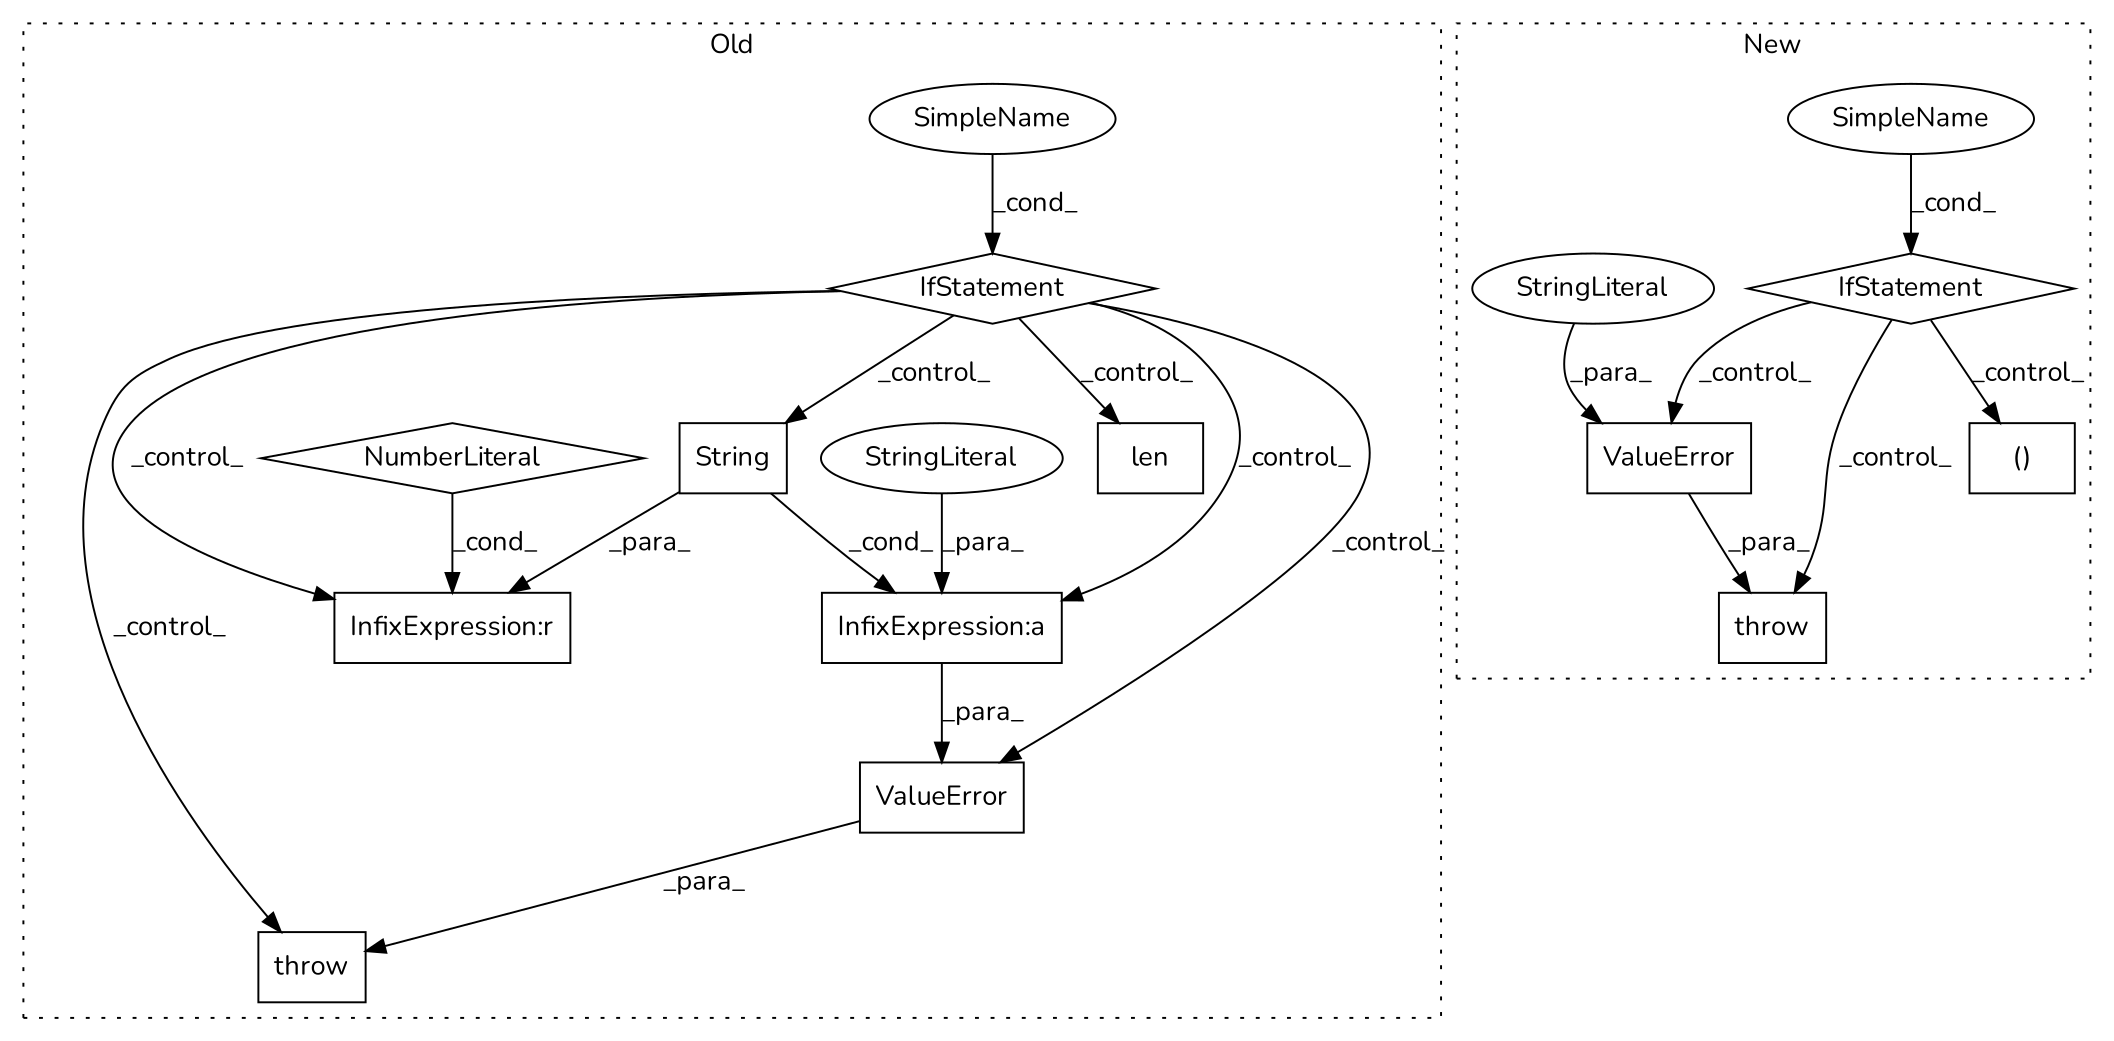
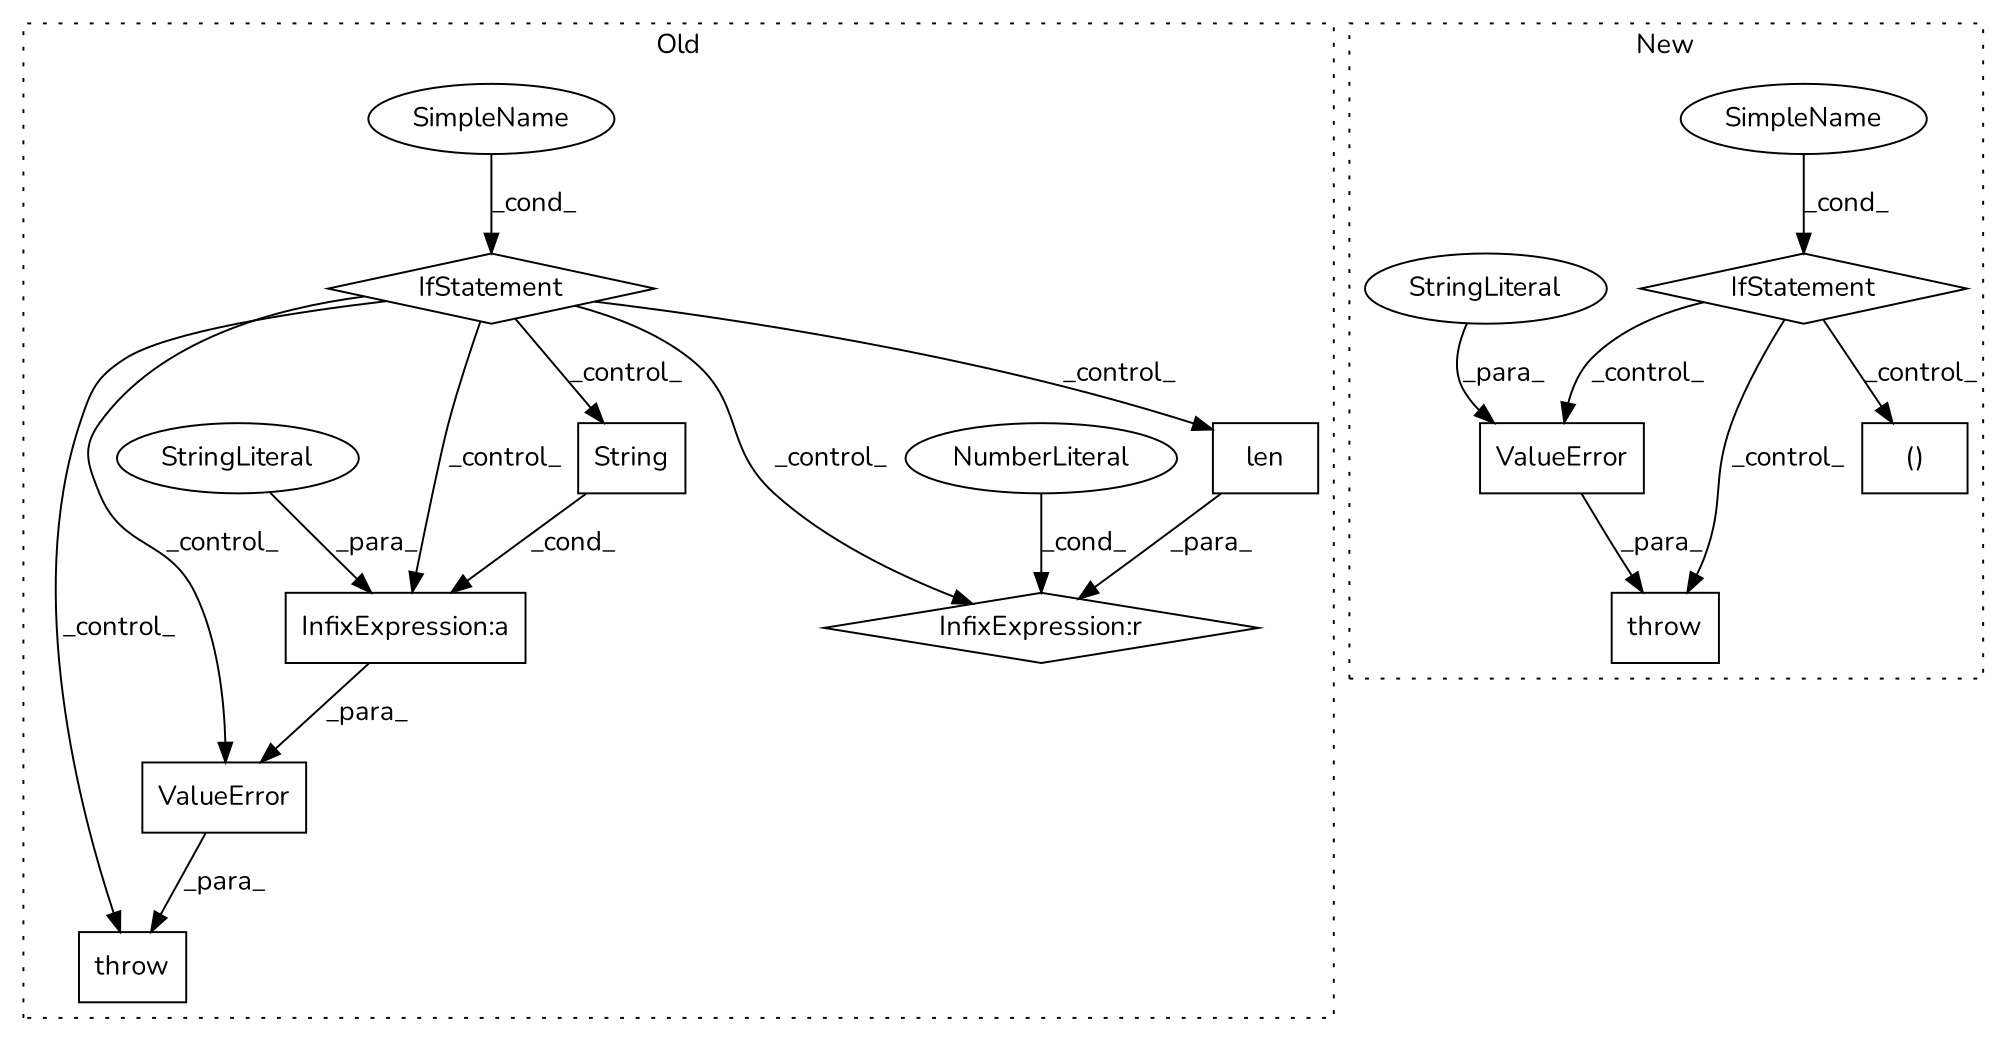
  digraph {
    fontname=Nunito
    node [a=32 fontname=Nunito shape=box]
    edge [fontname=Nunito]
    n1 [a=53 l=6 label=throw s=11186]
    n2 [a=27 l=3 label="InfixExpression:a" s=11378]
    n3 [a=45 l=36 label=StringLiteral s=11381 shape=ellipse]
    n4 [l="7,1" label=String s="11345,11376"]
    n5 [l="11,1" label=ValueError s="11192,11417"]
    n6 [a=25 l="4,2" label=IfStatement s="11141,11174" shape=diamond]
    n7 [a=42 label=SimpleName shape=ellipse]
    n8 [l="4,1" label=len s="11438,11479"]
-   n9 [a=27 l=4 label="InfixExpression:r" s=11480]
-   n10 [a=34 l=1 label=NumberLiteral s=11484 shape=diamond]
+   n9 [a=27 l=4 label="InfixExpression:r" s=11480 shape=diamond]
+   n10 [a=34 l=1 label=NumberLiteral s=11484 shape=ellipse]
    n11 [a=53 l=6 label=throw s=11100]
    n12 [l="11,1" label=ValueError s="11106,11169"]
    n13 [a=45 l=52 label=StringLiteral s=11117 shape=ellipse]
    n14 [a=42 label=SimpleName shape=ellipse]
    n15 [a=25 l="4,2" label=IfStatement s="11067,11084" shape=diamond]
    n16 [a=106 l=28 label="()" s=11274]
    subgraph cluster_1 {
      label=Old
      style=dotted
      n1
      n2
      n3
      n4
      n5
      n6
      n7
      n8
      n9
      n10
    }
    subgraph cluster_2 {
      label=New
      style=dotted
      n11
      n12
      n13
      n14
      n15
      n16
    }
    n2 -> n5 [label=_para_]
    n3 -> n2 [label=_para_]
    n4 -> n2 [label=_cond_]
    n5 -> n1 [label=_para_]
    n6 -> n1 [label=_control_]
    n6 -> n2 [label=_control_]
    n6 -> n4 [label=_control_]
    n6 -> n5 [label=_control_]
    n6 -> n8 [label=_control_]
    n6 -> n9 [label=_control_]
    n7 -> n6 [label=_cond_]
-   n4 -> n9 [label=_para_]
+   n8 -> n9 [label=_para_]
    n10 -> n9 [label=_cond_]
    n12 -> n11 [label=_para_]
    n13 -> n12 [label=_para_]
    n14 -> n15 [label=_cond_]
    n15 -> n11 [label=_control_]
    n15 -> n12 [label=_control_]
    n15 -> n16 [label=_control_]
  }
